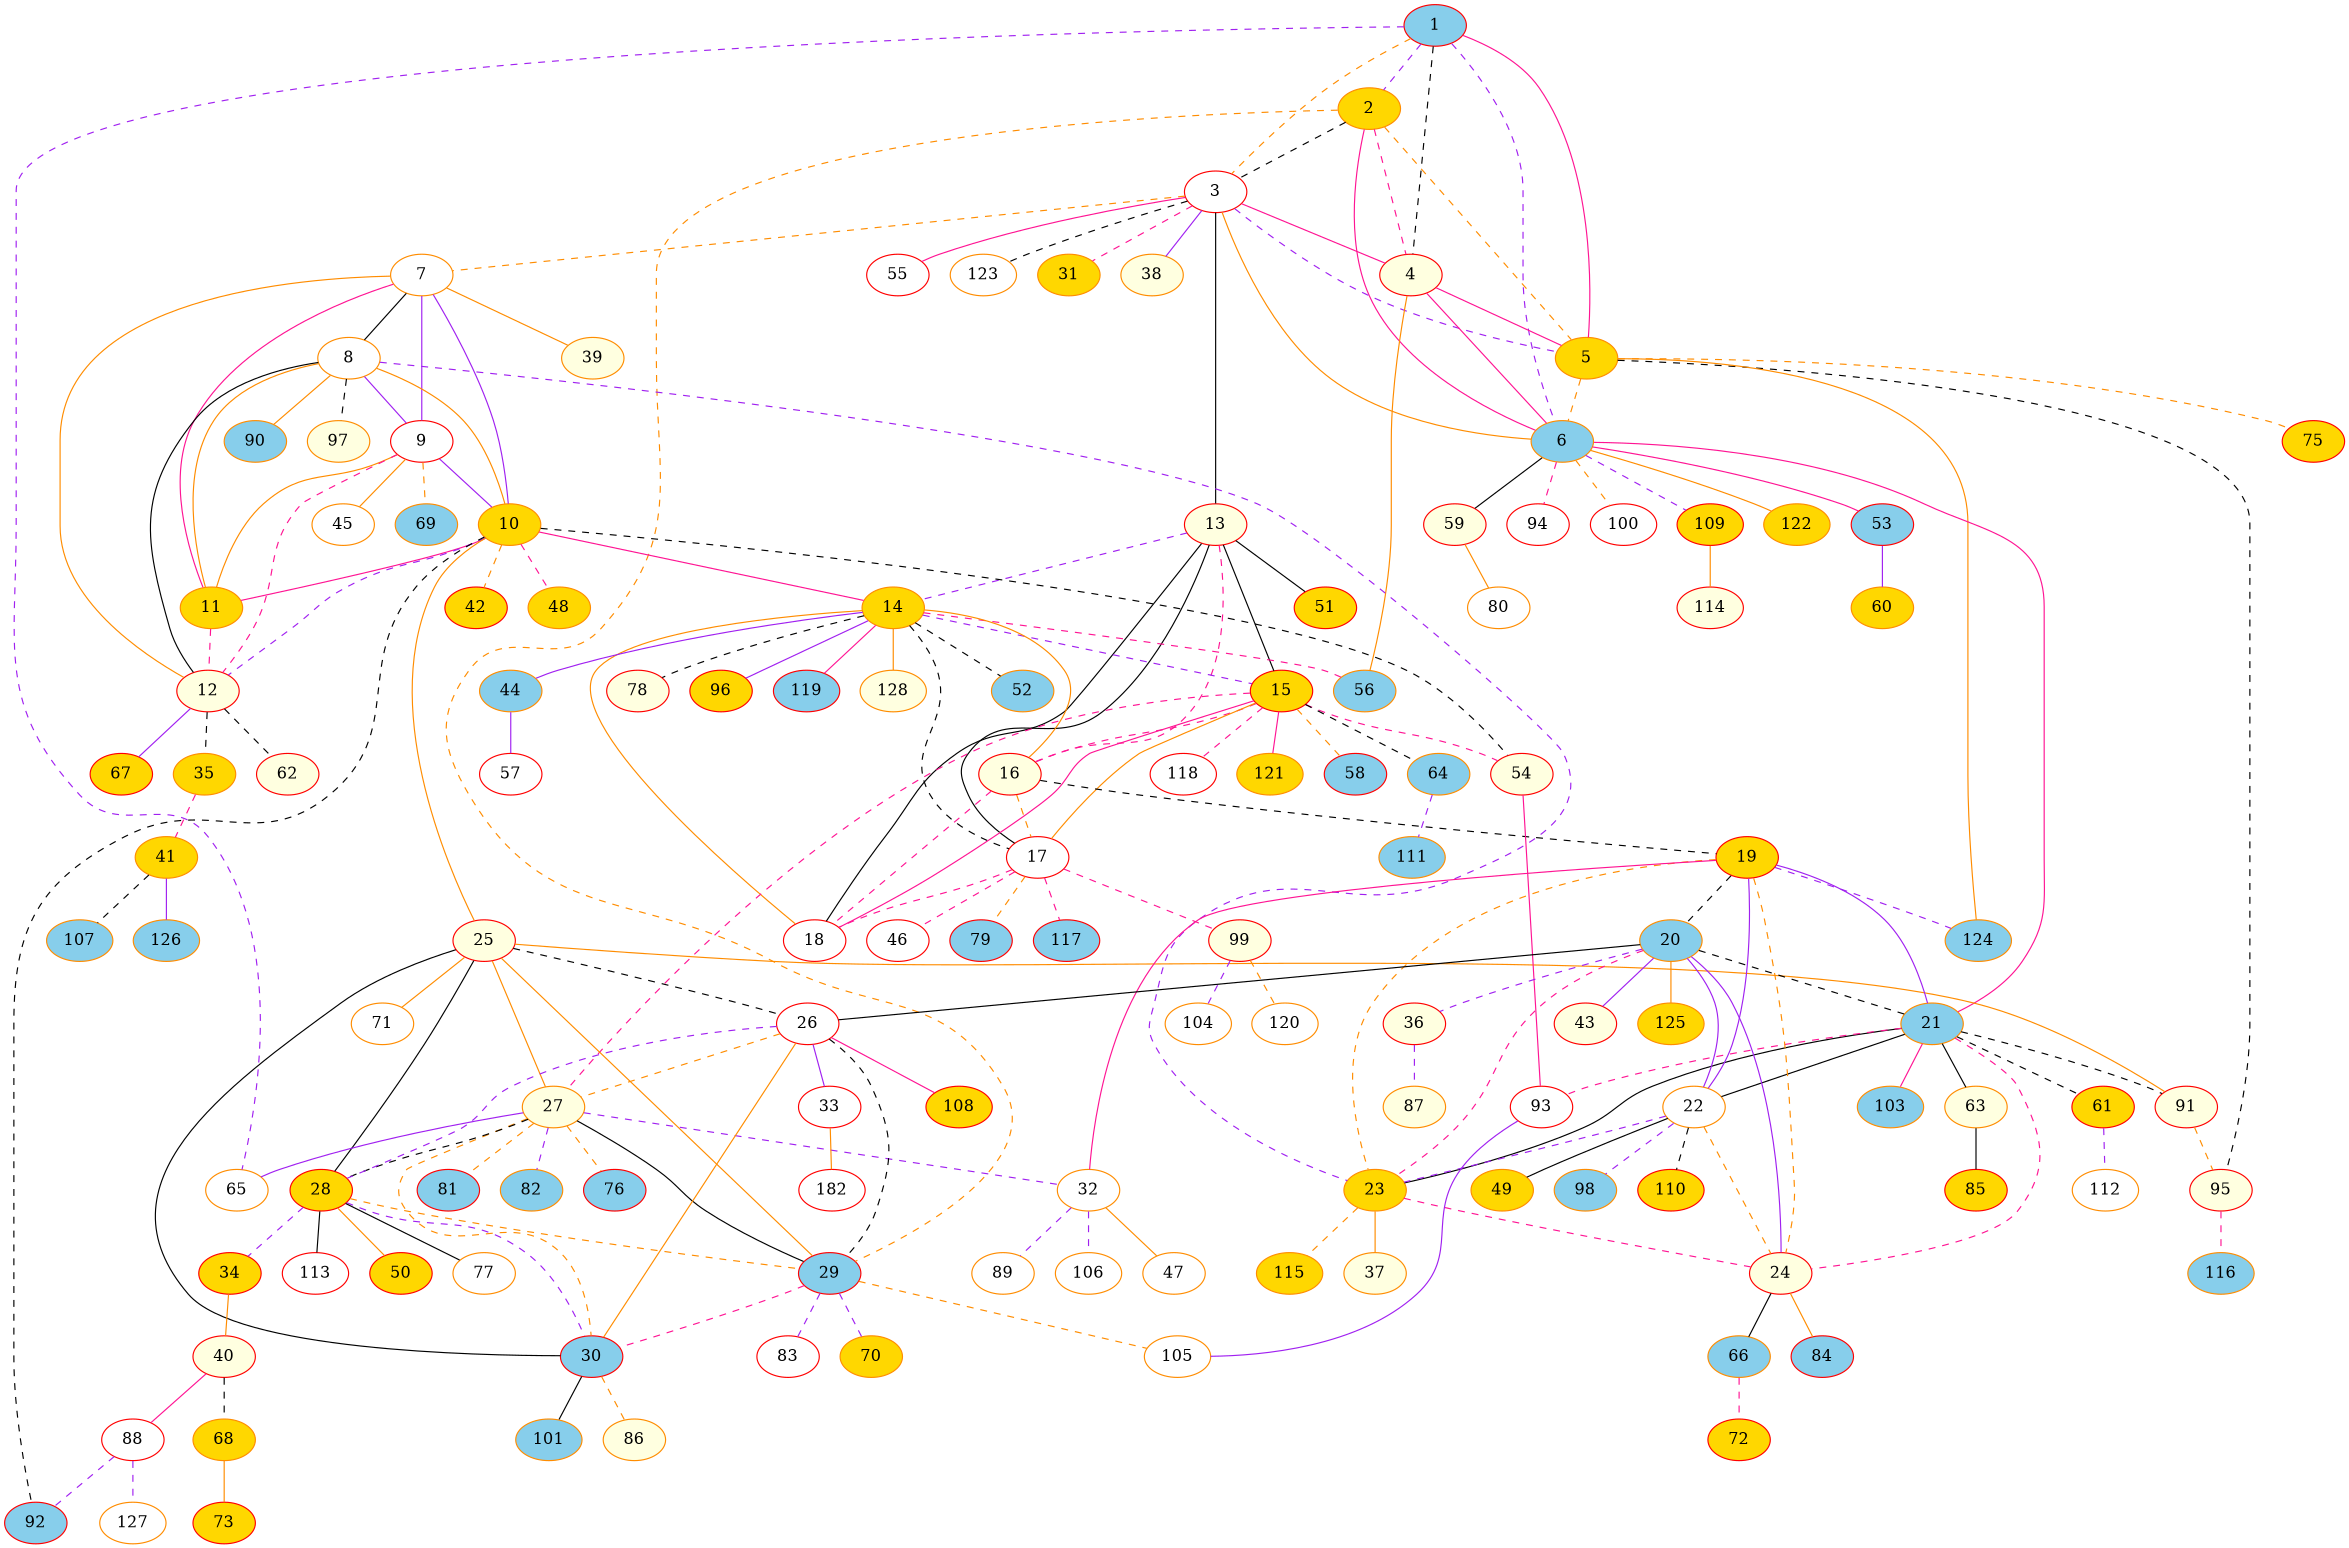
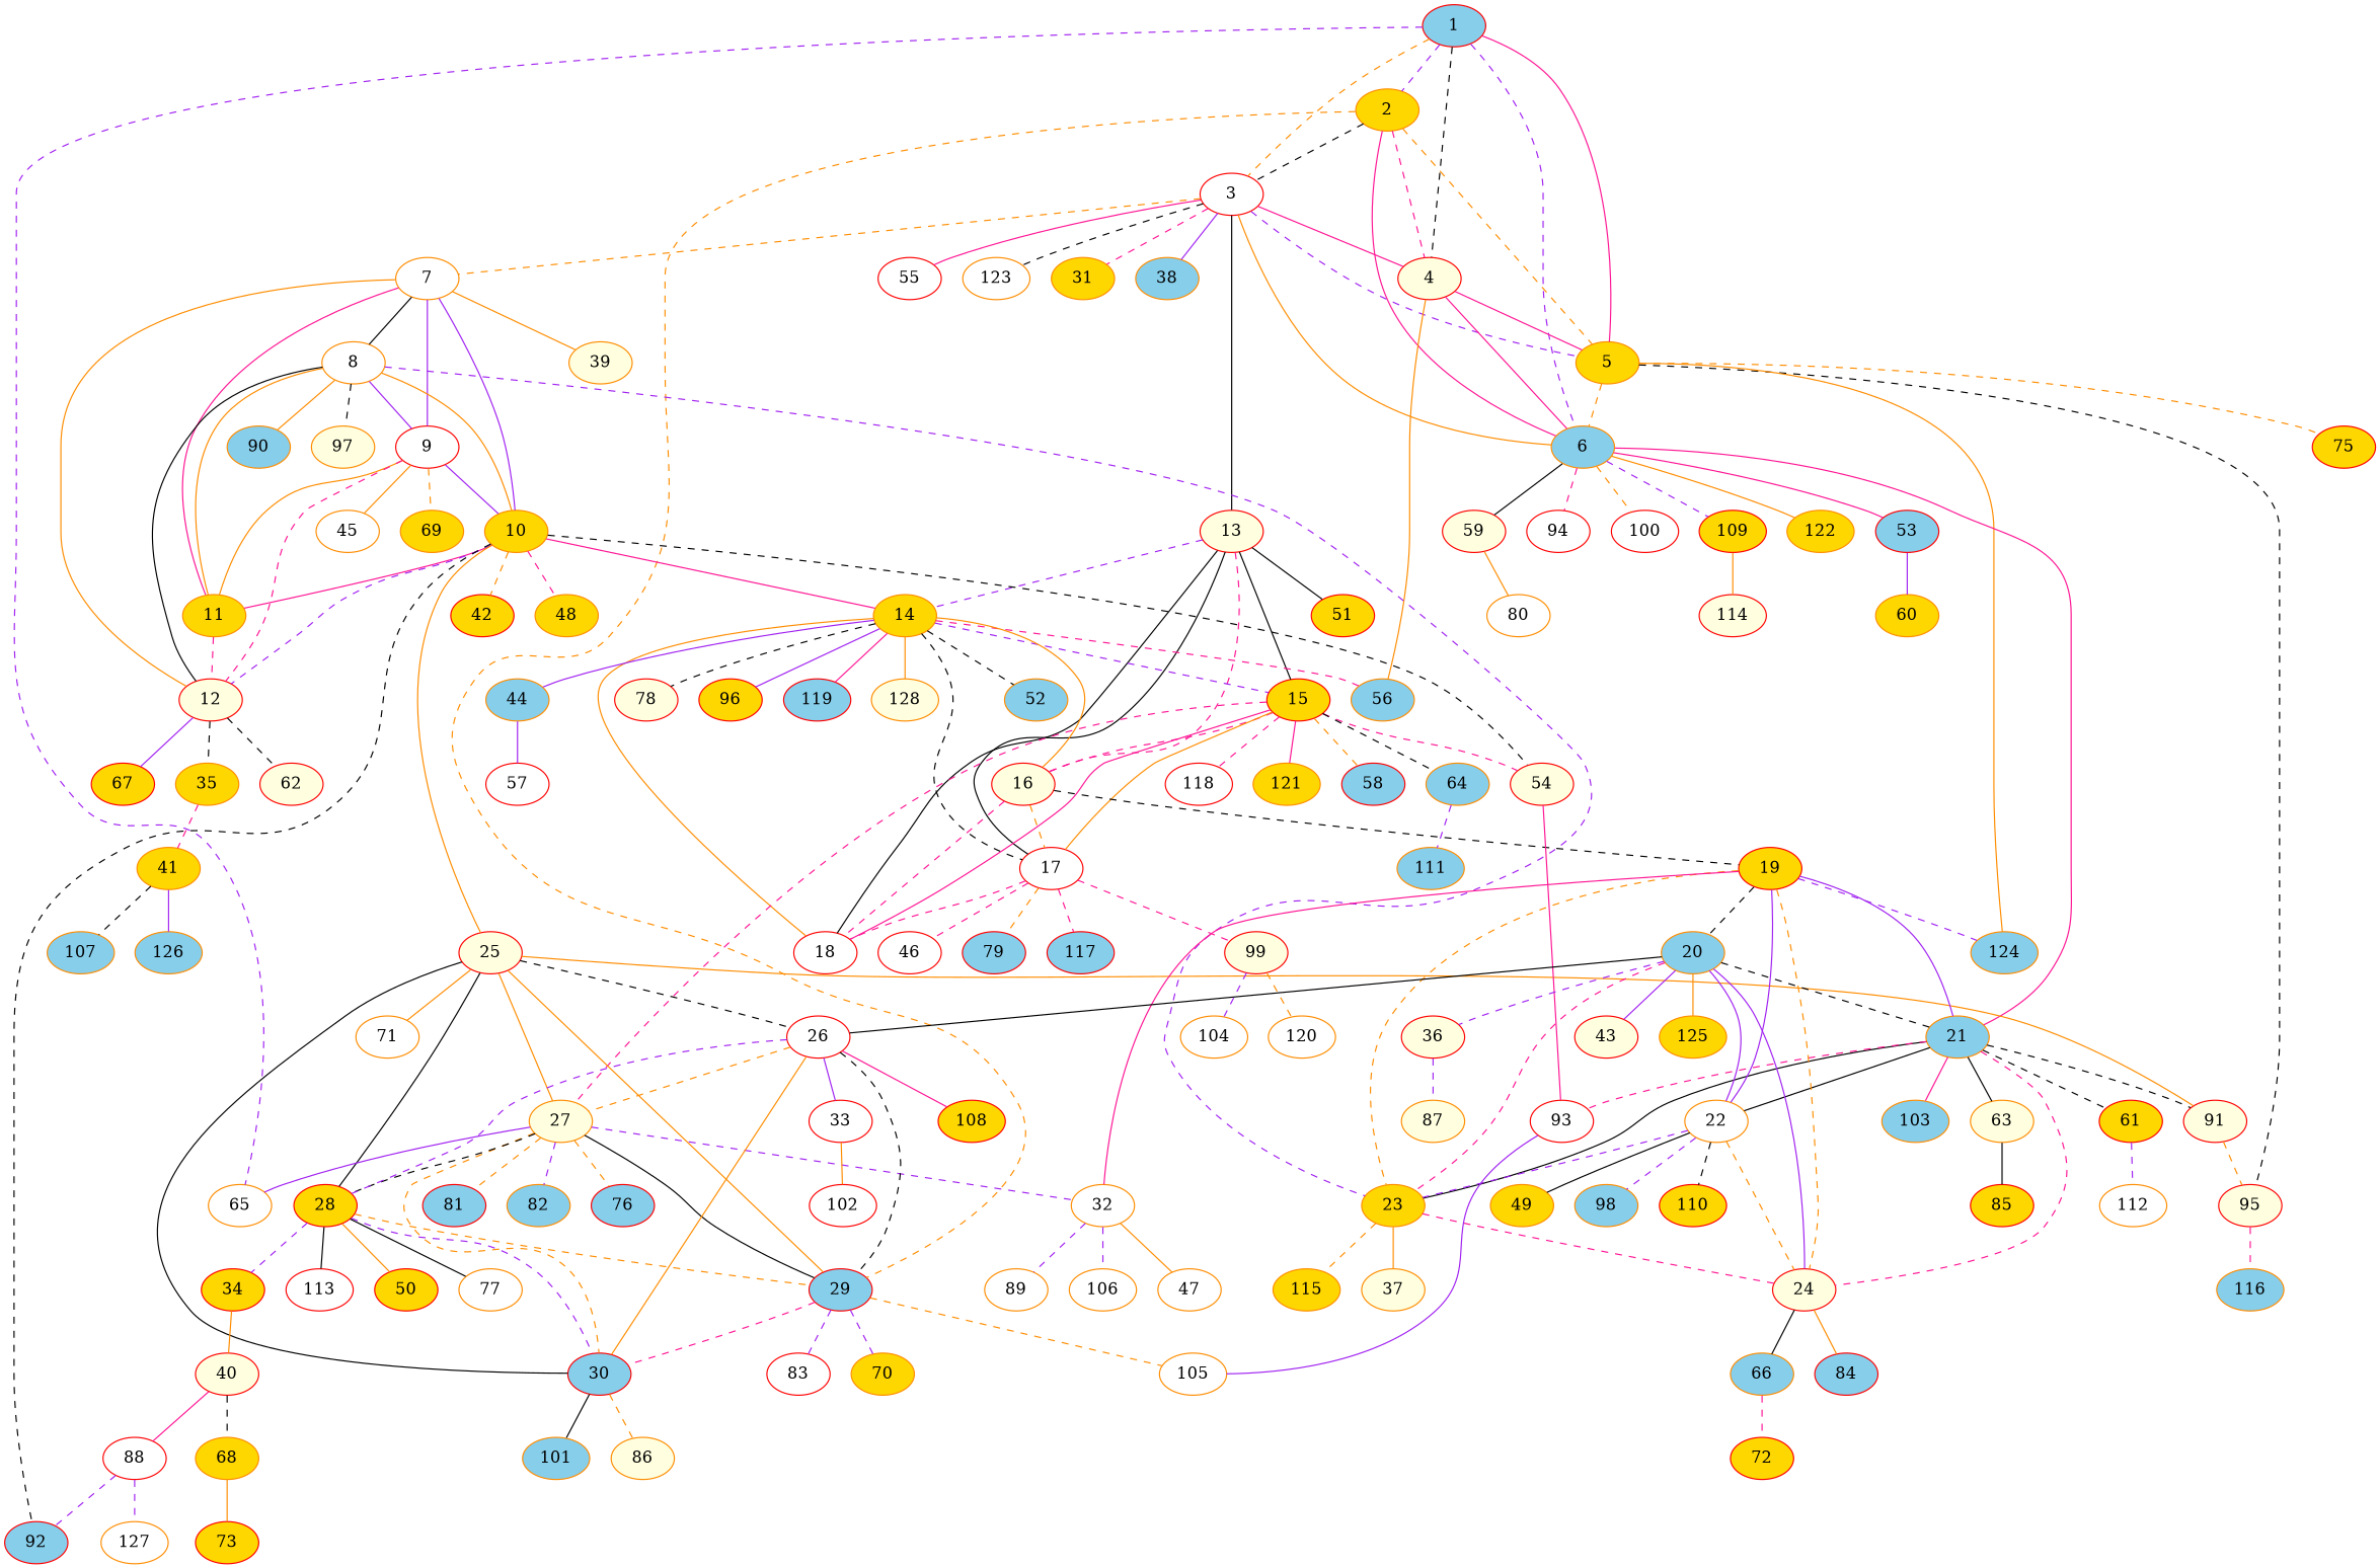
  graph {
    node [color=darkorange fillcolor=gold style=filled]
    edge [color=darkorange style=dashed]
    1 [color=red fillcolor=skyblue]
    2
    3 [color=red fillcolor=white]
    4 [color=red fillcolor=lightyellow]
    5
    6 [fillcolor=skyblue]
    65 [fillcolor=white]
    29 [color=red fillcolor=skyblue]
    7 [fillcolor=white]
    13 [color=red fillcolor=lightyellow]
    31
-   38 [fillcolor=lightyellow]
+   38 [fillcolor=skyblue]
    55 [color=red fillcolor=white]
    123 [fillcolor=white]
    56 [fillcolor=skyblue]
    75 [color=red]
    95 [color=red fillcolor=lightyellow]
    124 [fillcolor=skyblue]
    21 [fillcolor=skyblue]
    53 [color=red fillcolor=skyblue]
    59 [color=red fillcolor=lightyellow]
    94 [color=red fillcolor=white]
    100 [color=red fillcolor=white]
    109 [color=red]
    122
    30 [color=red fillcolor=skyblue]
    70
    83 [color=red fillcolor=white]
    105 [fillcolor=white]
    8 [fillcolor=white]
    9 [color=red fillcolor=white]
    10
    11
    12 [color=red fillcolor=lightyellow]
    39 [fillcolor=lightyellow]
    14
    15 [color=red]
    16 [color=red fillcolor=lightyellow]
    17 [color=red fillcolor=white]
    18 [color=red fillcolor=white]
    51 [color=red]
    116 [fillcolor=skyblue]
    23
    22 [fillcolor=white]
    24 [color=red fillcolor=lightyellow]
    61 [color=red]
    63 [fillcolor=lightyellow]
    91 [color=red fillcolor=lightyellow]
    93 [color=red fillcolor=white]
    103 [fillcolor=skyblue]
    60
    80 [fillcolor=white]
    114 [color=red fillcolor=lightyellow]
    90 [fillcolor=skyblue]
    97 [fillcolor=lightyellow]
    45 [fillcolor=white]
-   69 [fillcolor=skyblue]
+   69
    25 [color=red fillcolor=lightyellow]
    42 [color=red]
    48
    54 [color=red fillcolor=lightyellow]
    92 [color=red fillcolor=skyblue]
    35
    62 [color=red fillcolor=lightyellow]
    67 [color=red]
    37 [fillcolor=lightyellow]
    115
    44 [fillcolor=skyblue]
    52 [fillcolor=skyblue]
    78 [color=red fillcolor=lightyellow]
    96 [color=red]
    119 [color=red fillcolor=skyblue]
    128 [fillcolor=lightyellow]
    27 [fillcolor=lightyellow]
    26 [color=red fillcolor=white]
    28 [color=red]
    71 [fillcolor=white]
    41
    58 [color=red fillcolor=skyblue]
    64 [fillcolor=skyblue]
    118 [color=red fillcolor=white]
    121
    19 [color=red]
    46 [color=red fillcolor=white]
    79 [color=red fillcolor=skyblue]
    99 [color=red fillcolor=lightyellow]
    117 [color=red fillcolor=skyblue]
    57 [color=red fillcolor=white]
    32 [fillcolor=white]
    76 [color=red fillcolor=skyblue]
    81 [color=red fillcolor=skyblue]
    82 [fillcolor=skyblue]
    111 [fillcolor=skyblue]
    20 [fillcolor=skyblue]
    104 [fillcolor=white]
    120 [fillcolor=white]
    36 [color=red fillcolor=lightyellow]
    43 [color=red fillcolor=lightyellow]
    125
    49
    98 [fillcolor=skyblue]
    110 [color=red]
    66 [fillcolor=skyblue]
    84 [color=red fillcolor=skyblue]
    47 [fillcolor=white]
    89 [fillcolor=white]
    106 [fillcolor=white]
    33 [color=red fillcolor=white]
    108 [color=red]
    87 [fillcolor=lightyellow]
    112 [fillcolor=white]
    85 [color=red]
    72 [color=red]
    34 [color=red]
    50 [color=red]
    77 [fillcolor=white]
    113 [color=red fillcolor=white]
    86 [fillcolor=lightyellow]
    101 [fillcolor=skyblue]
-   102 [color=red fillcolor=white label=182]
+   102 [color=red fillcolor=white]
    40 [color=red fillcolor=lightyellow]
    68
    88 [color=red fillcolor=white]
    107 [fillcolor=skyblue]
    126 [fillcolor=skyblue]
    73 [color=red]
    127 [fillcolor=white]
    1 -- 2 [color=purple]
    1 -- 3
    1 -- 4 [color=black]
    1 -- 5 [color=deeppink style=solid]
    1 -- 6 [color=purple]
    1 -- 65 [color=purple]
    2 -- 3 [color=black]
    2 -- 4 [color=deeppink]
    2 -- 5
    2 -- 6 [color=deeppink style=solid]
    2 -- 29
    3 -- 4 [color=deeppink style=solid]
    3 -- 5 [color=purple]
    3 -- 6 [style=solid]
    3 -- 7
    3 -- 13 [color=black style=solid]
    3 -- 31 [color=deeppink]
    3 -- 38 [color=purple style=solid]
    3 -- 55 [color=deeppink style=solid]
    3 -- 123 [color=black]
    4 -- 5 [color=deeppink style=solid]
    4 -- 6 [color=deeppink style=solid]
    4 -- 56 [style=solid]
    5 -- 6
    5 -- 75
    5 -- 95 [color=black]
    5 -- 124 [style=solid]
    6 -- 21 [color=deeppink style=solid]
    6 -- 53 [color=deeppink style=solid]
    6 -- 59 [color=black style=solid]
    6 -- 94 [color=deeppink]
    6 -- 100
    6 -- 109 [color=purple]
    6 -- 122 [style=solid]
    29 -- 30 [color=deeppink]
    29 -- 70 [color=purple]
    29 -- 83 [color=purple]
    29 -- 105
    7 -- 8 [color=black style=solid]
    7 -- 9 [color=purple style=solid]
    7 -- 10 [color=purple style=solid]
    7 -- 11 [color=deeppink style=solid]
    7 -- 12 [style=solid]
    7 -- 39 [style=solid]
    13 -- 14 [color=purple]
    13 -- 15 [color=black style=solid]
    13 -- 16 [color=deeppink]
    13 -- 17 [color=black style=solid]
    13 -- 18 [color=black style=solid]
    13 -- 51 [color=black style=solid]
    95 -- 116 [color=deeppink]
    21 -- 23 [color=black style=solid]
    21 -- 22 [color=black style=solid]
    21 -- 24 [color=deeppink]
    21 -- 61 [color=black]
    21 -- 63 [color=black style=solid]
    21 -- 91 [color=black]
    21 -- 93 [color=deeppink]
    21 -- 103 [color=deeppink style=solid]
    53 -- 60 [color=purple style=solid]
    59 -- 80 [style=solid]
    109 -- 114 [style=solid]
    30 -- 86
    30 -- 101 [color=black style=solid]
    8 -- 9 [color=purple style=solid]
    8 -- 10 [style=solid]
    8 -- 11 [style=solid]
    8 -- 12 [color=black style=solid]
    8 -- 23 [color=purple]
    8 -- 90 [style=solid]
    8 -- 97 [color=black]
    9 -- 10 [color=purple style=solid]
    9 -- 11 [style=solid]
    9 -- 12 [color=deeppink]
    9 -- 45 [style=solid]
    9 -- 69
    10 -- 11 [color=deeppink style=solid]
    10 -- 12 [color=purple]
    10 -- 14 [color=deeppink style=solid]
    10 -- 25 [style=solid]
    10 -- 42
    10 -- 48 [color=deeppink]
    10 -- 54 [color=black]
    10 -- 92 [color=black]
    11 -- 12 [color=deeppink]
    12 -- 35 [color=black]
    12 -- 62 [color=black]
    12 -- 67 [color=purple style=solid]
    14 -- 56 [color=deeppink]
    14 -- 15 [color=purple]
    14 -- 16 [style=solid]
    14 -- 17 [color=black]
    14 -- 18 [style=solid]
    14 -- 44 [color=purple style=solid]
    14 -- 52 [color=black]
    14 -- 78 [color=black]
    14 -- 96 [color=purple style=solid]
    14 -- 119 [color=deeppink style=solid]
    14 -- 128 [style=solid]
    15 -- 16 [color=deeppink]
    15 -- 17 [style=solid]
    15 -- 18 [color=deeppink style=solid]
    15 -- 54 [color=deeppink]
    15 -- 27 [color=deeppink]
    15 -- 58
    15 -- 64 [color=black]
    15 -- 118 [color=deeppink]
    15 -- 121 [color=deeppink style=solid]
    16 -- 17
    16 -- 18 [color=deeppink]
    16 -- 19 [color=black]
    17 -- 18 [color=deeppink]
    17 -- 46 [color=deeppink]
    17 -- 79
    17 -- 99 [color=deeppink]
    17 -- 117 [color=deeppink]
    23 -- 24 [color=deeppink]
    23 -- 37 [style=solid]
    23 -- 115
    22 -- 23 [color=purple]
    22 -- 24
    22 -- 49 [color=black style=solid]
    22 -- 98 [color=purple]
    22 -- 110 [color=black]
    24 -- 66 [color=black style=solid]
    24 -- 84 [style=solid]
    61 -- 112 [color=purple]
    63 -- 85 [color=black style=solid]
    91 -- 95
    93 -- 105 [color=purple style=solid]
    25 -- 29 [style=solid]
    25 -- 30 [color=black style=solid]
    25 -- 91 [style=solid]
    25 -- 27 [style=solid]
    25 -- 26 [color=black]
    25 -- 28 [color=black style=solid]
    25 -- 71 [style=solid]
    54 -- 93 [color=deeppink style=solid]
    35 -- 41 [color=deeppink]
    44 -- 57 [color=purple style=solid]
    27 -- 65 [color=purple style=solid]
    27 -- 29 [color=black style=solid]
    27 -- 30
    27 -- 28 [color=black]
    27 -- 32 [color=purple]
    27 -- 76
    27 -- 81
    27 -- 82 [color=purple]
    26 -- 29 [color=black]
    26 -- 30 [style=solid]
    26 -- 27
    26 -- 28 [color=purple]
    26 -- 33 [color=purple style=solid]
    26 -- 108 [color=deeppink style=solid]
    28 -- 29
    28 -- 30 [color=purple]
    28 -- 34 [color=purple]
    28 -- 50 [style=solid]
    28 -- 77 [color=black style=solid]
    28 -- 113 [color=black style=solid]
    41 -- 107 [color=black]
    41 -- 126 [color=purple style=solid]
    64 -- 111 [color=purple]
    19 -- 124 [color=purple]
    19 -- 21 [color=purple style=solid]
    19 -- 23
    19 -- 22 [color=purple style=solid]
    19 -- 24
    19 -- 32 [color=deeppink style=solid]
    19 -- 20 [color=black]
    99 -- 104 [color=purple]
    99 -- 120
    32 -- 47 [style=solid]
    32 -- 89 [color=purple]
    32 -- 106 [color=purple]
    20 -- 21 [color=black]
    20 -- 23 [color=deeppink]
    20 -- 22 [color=purple style=solid]
    20 -- 24 [color=purple style=solid]
    20 -- 26 [color=black style=solid]
    20 -- 36 [color=purple]
    20 -- 43 [color=purple style=solid]
    20 -- 125 [style=solid]
    36 -- 87 [color=purple]
    66 -- 72 [color=deeppink]
    33 -- 102 [style=solid]
    34 -- 40 [style=solid]
    40 -- 68 [color=black]
    40 -- 88 [color=deeppink style=solid]
    68 -- 73 [style=solid]
    88 -- 92 [color=purple]
    88 -- 127 [color=purple]
  }
